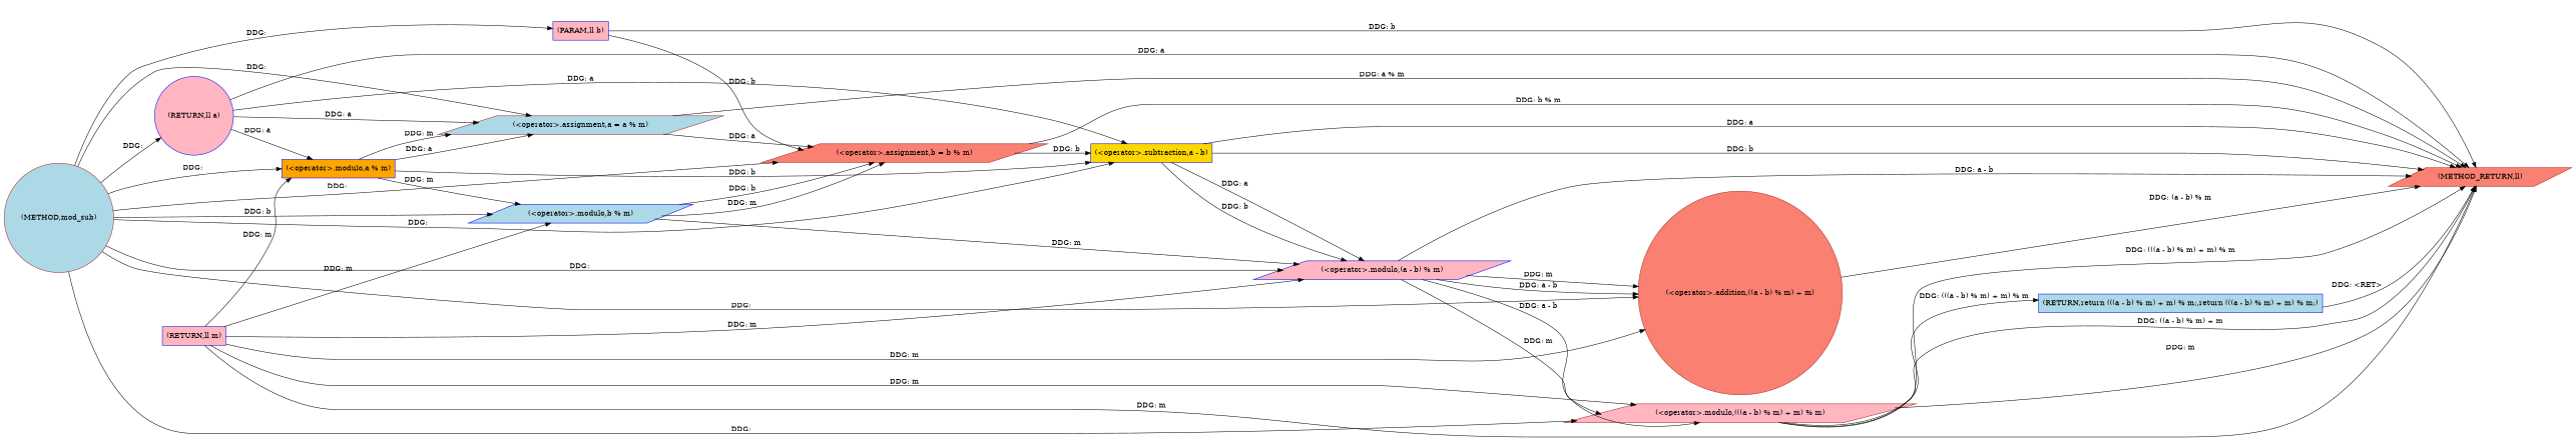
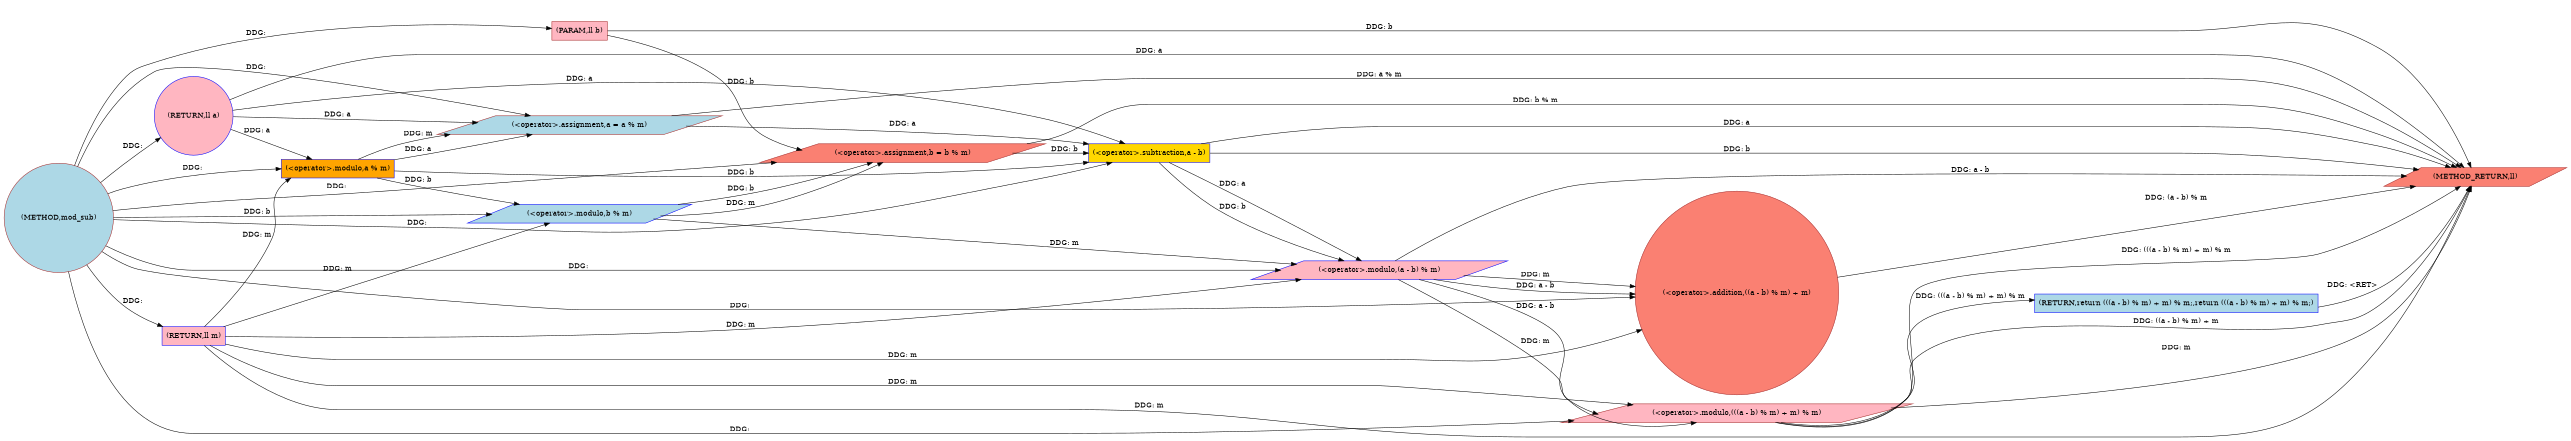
  digraph {
    rankdir=LR
    node [color=blue fillcolor=lightpink shape=parallelogram style=filled]
    n1 [color=brown fillcolor=lightblue label="(METHOD,mod_sub)" shape=circle]
    n2 [label="(RETURN,ll a)" shape=circle]
-   n3 [label="(PARAM,ll b)" shape=box]
+   n3 [color=brown label="(PARAM,ll b)" shape=box]
    n4 [label="(RETURN,ll m)" shape=box]
    n5 [color=brown fillcolor=lightblue label="(<operator>.assignment,a = a % m)"]
    n6 [color=brown fillcolor=salmon label="(<operator>.assignment,b = b % m)"]
    n7 [color=brown label="(<operator>.modulo,(((a - b) % m) + m) % m)"]
    n8 [fillcolor=orange label="(<operator>.modulo,a % m)" shape=box]
    n9 [fillcolor=lightblue label="(<operator>.modulo,b % m)"]
    n10 [color=brown fillcolor=salmon label="(<operator>.addition,((a - b) % m) + m)" shape=circle]
    n11 [label="(<operator>.modulo,(a - b) % m)"]
    n12 [fillcolor=gold label="(<operator>.subtraction,a - b)" shape=box]
    n13 [color=brown fillcolor=salmon label="(METHOD_RETURN,ll)"]
    n14 [fillcolor=lightblue label="(RETURN,return (((a - b) % m) + m) % m;,return (((a - b) % m) + m) % m;)" shape=box]
    n1 -> n2 [label="DDG: "]
    n1 -> n3 [label="DDG: "]
+   n1 -> n4 [label="DDG: "]
    n1 -> n5 [label="DDG: "]
    n1 -> n6 [label="DDG: "]
    n1 -> n7 [label="DDG: "]
    n1 -> n8 [label="DDG: "]
    n1 -> n9 [label="DDG: b"]
    n1 -> n10 [label="DDG: "]
    n1 -> n11 [label="DDG: "]
    n1 -> n12 [label="DDG: "]
    n2 -> n5 [label="DDG: a"]
    n2 -> n8 [label="DDG: a"]
    n2 -> n12 [label="DDG: a"]
    n2 -> n13 [label="DDG: a"]
    n3 -> n6 [label="DDG: b"]
    n3 -> n13 [label="DDG: b"]
    n4 -> n7 [label="DDG: m"]
    n4 -> n8 [label="DDG: m"]
    n4 -> n9 [label="DDG: m"]
    n4 -> n10 [label="DDG: m"]
    n4 -> n11 [label="DDG: m"]
    n4 -> n13 [label="DDG: m"]
-   n5 -> n6 [label="DDG: a"]
+   n5 -> n12 [label="DDG: a"]
    n5 -> n13 [label="DDG: a % m"]
    n6 -> n12 [label="DDG: b"]
    n6 -> n13 [label="DDG: b % m"]
    n7 -> n13 [label="DDG: ((a - b) % m) + m"]
    n7 -> n13 [label="DDG: m"]
    n7 -> n13 [label="DDG: (((a - b) % m) + m) % m"]
    n7 -> n14 [label="DDG: (((a - b) % m) + m) % m"]
    n8 -> n5 [label="DDG: m"]
    n8 -> n5 [label="DDG: a"]
-   n8 -> n9 [label="DDG: m"]
+   n8 -> n9 [label="DDG: b"]
    n8 -> n12 [label="DDG: b"]
    n9 -> n6 [label="DDG: b"]
    n9 -> n6 [label="DDG: m"]
    n9 -> n11 [label="DDG: m"]
    n10 -> n13 [label="DDG: (a - b) % m"]
    n11 -> n7 [label="DDG: m"]
    n11 -> n7 [label="DDG: a - b"]
    n11 -> n10 [label="DDG: a - b"]
    n11 -> n10 [label="DDG: m"]
    n11 -> n13 [label="DDG: a - b"]
    n12 -> n11 [label="DDG: a"]
    n12 -> n11 [label="DDG: b"]
    n12 -> n13 [label="DDG: a"]
    n12 -> n13 [label="DDG: b"]
    n14 -> n13 [label="DDG: <RET>"]
  }
